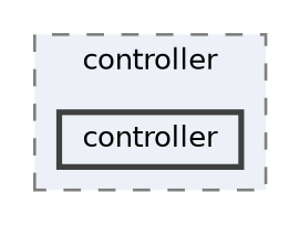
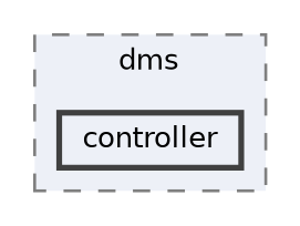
  digraph {
    compound=true
    n1 [color=grey25 fillcolor="#edf0f7" fontname=Helvetica fontsize=10 height=0.2 label=controller shape=box style="filled,bold" width=0.4]
    subgraph cluster_1 {
      bgcolor="#edf0f7"
      fontname=Helvetica
      fontsize=10
-     label=controller
+     label=dms
      pencolor=grey50
      style="filled,dashed"
      n1
    }
  }
